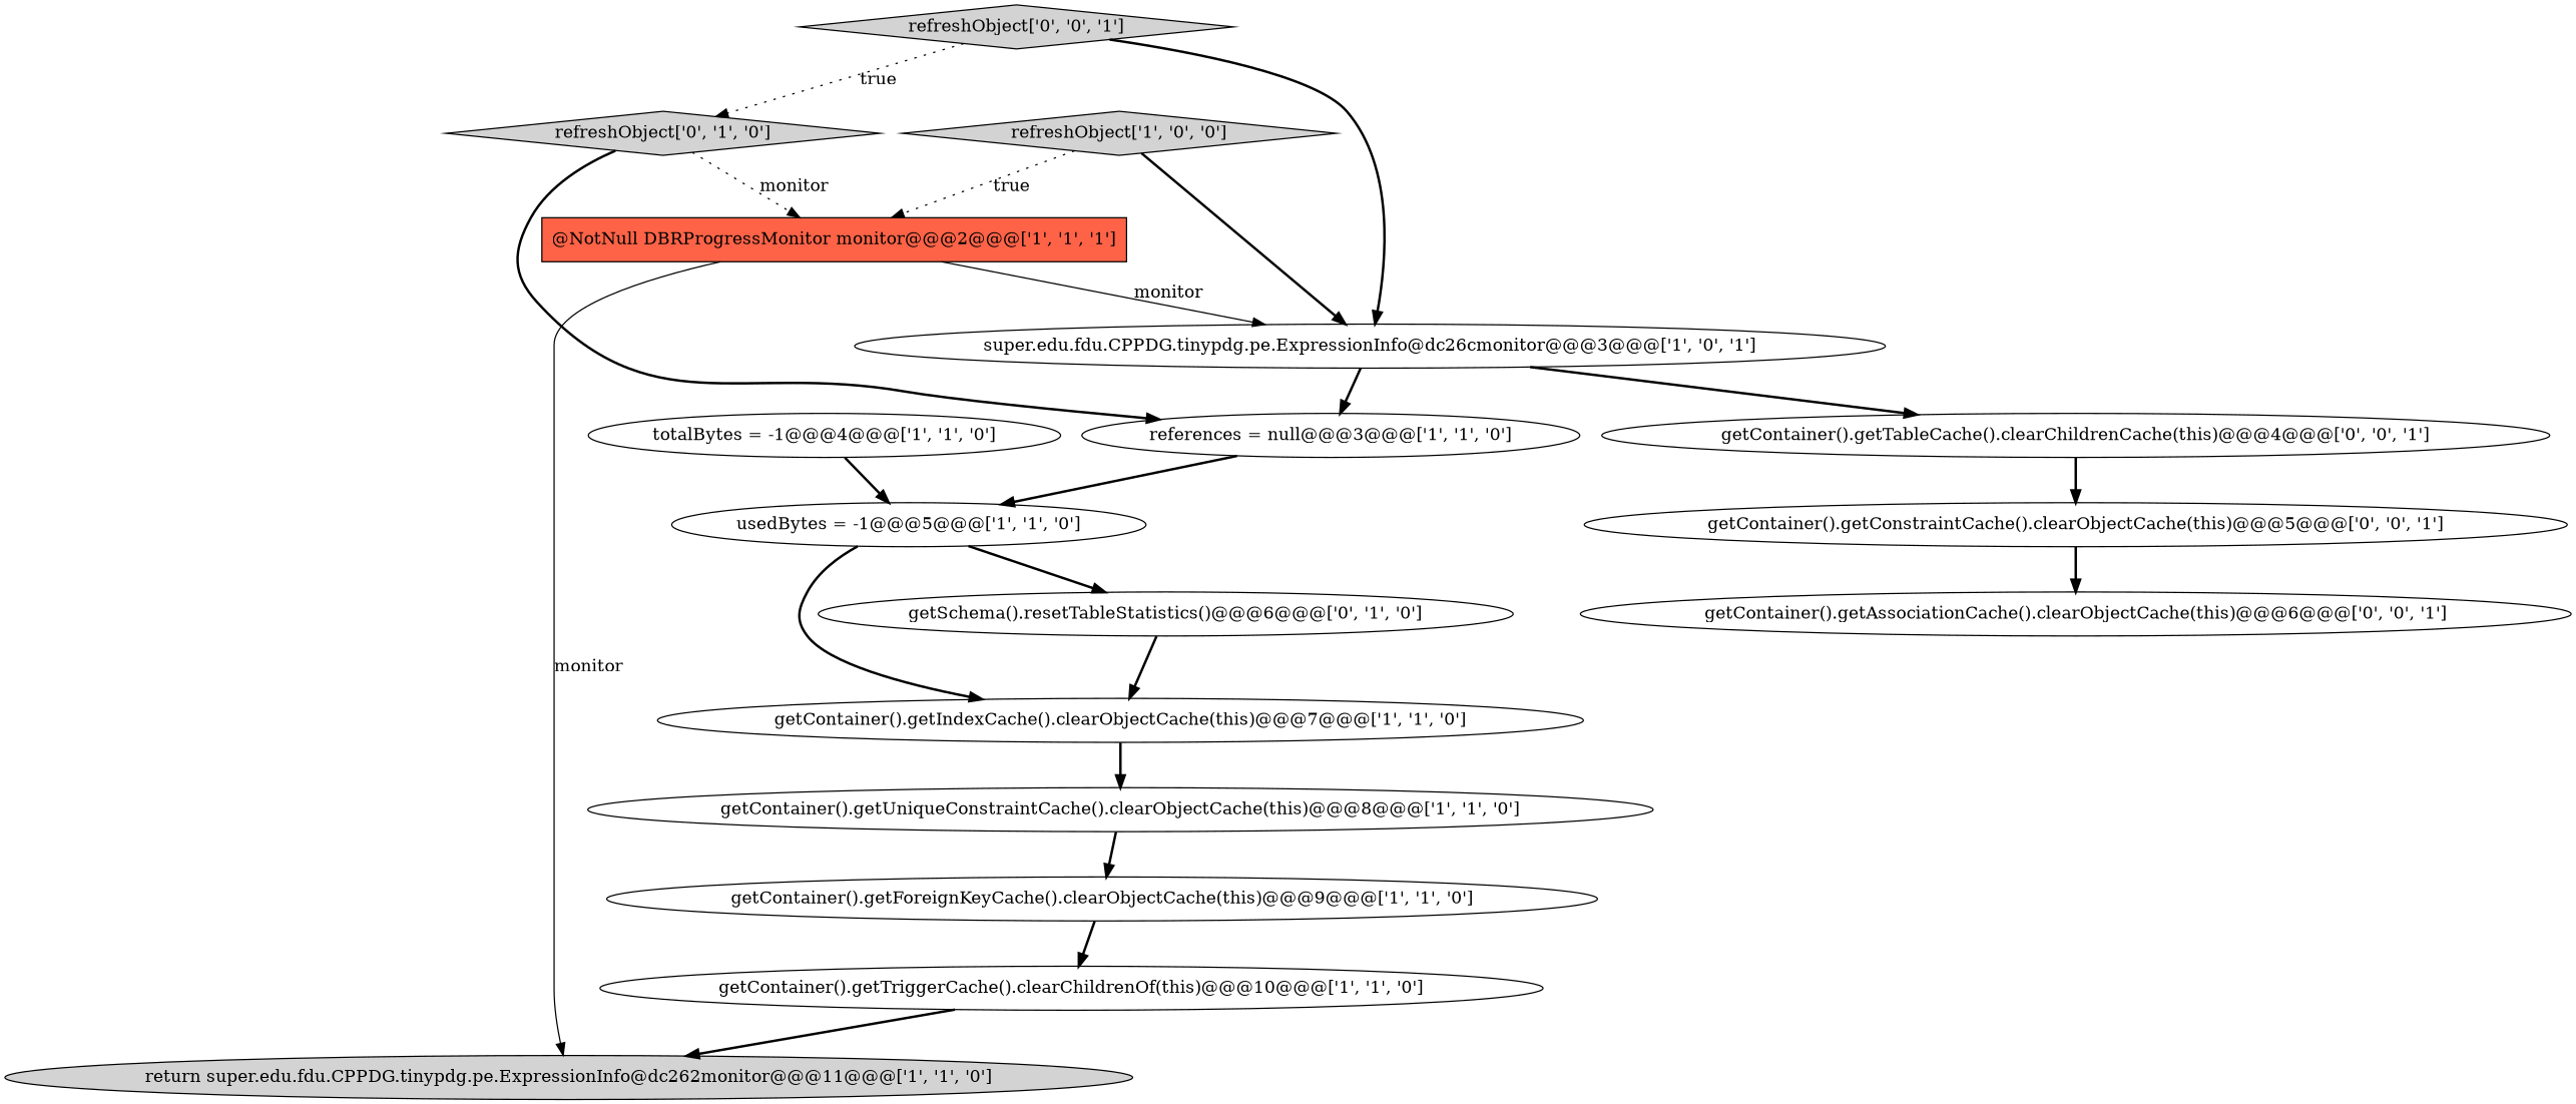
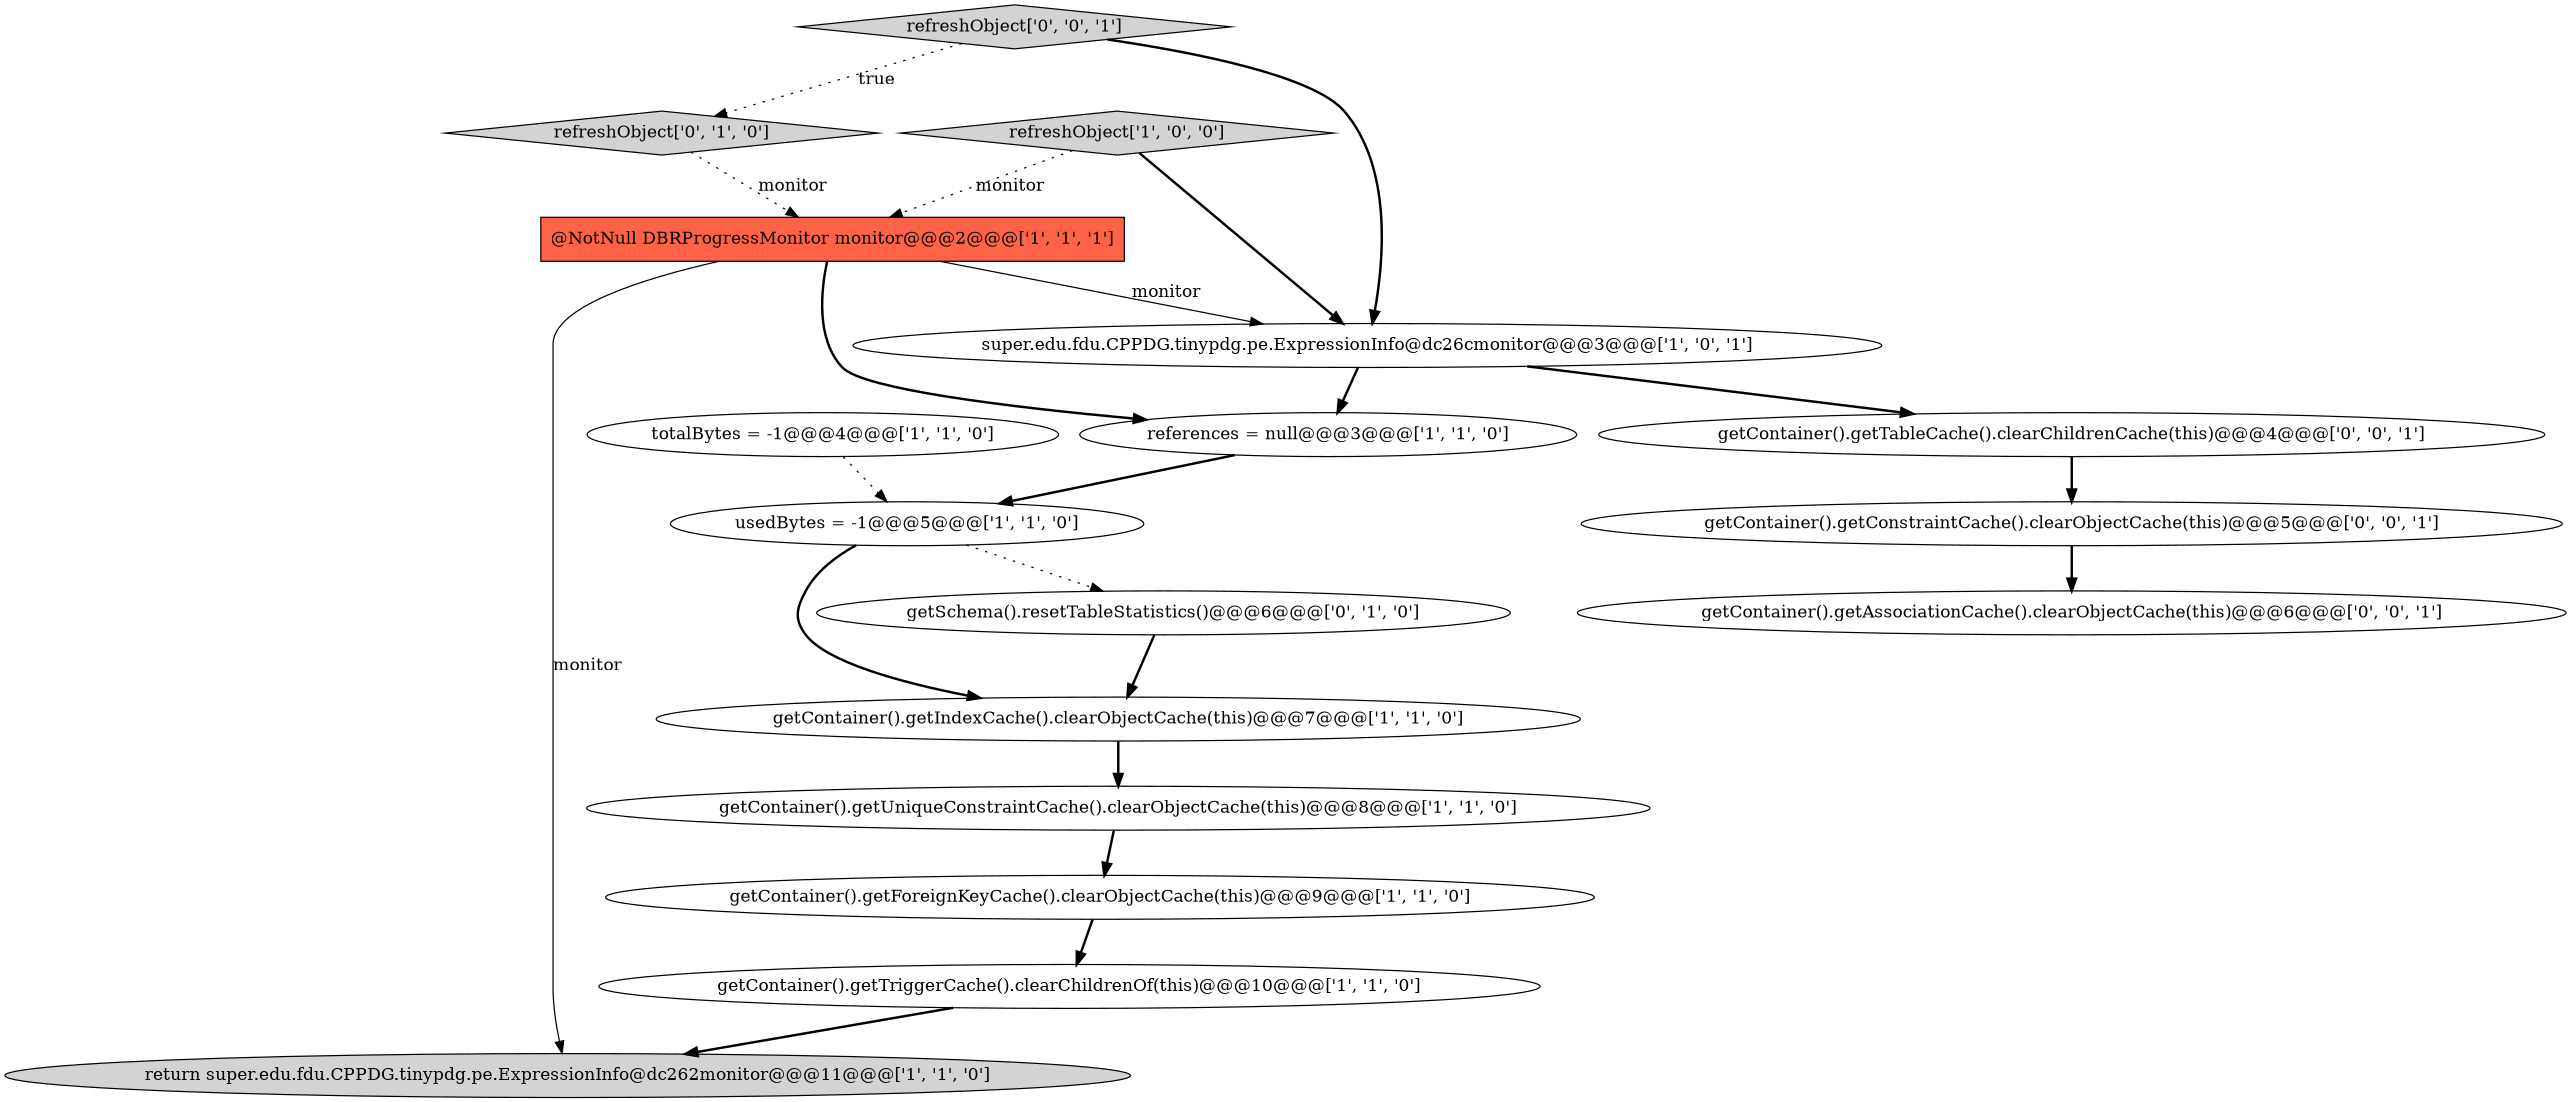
  digraph {
    node [fillcolor=white shape=ellipse style=filled]
    edge [style=bold]
    n1 [label="references = null@@@3@@@['1', '1', '0']"]
    n2 [label="usedBytes = -1@@@5@@@['1', '1', '0']"]
    n3 [label="totalBytes = -1@@@4@@@['1', '1', '0']"]
    n4 [label="getContainer().getUniqueConstraintCache().clearObjectCache(this)@@@8@@@['1', '1', '0']"]
    n5 [label="getContainer().getForeignKeyCache().clearObjectCache(this)@@@9@@@['1', '1', '0']"]
    n6 [label="getContainer().getTriggerCache().clearChildrenOf(this)@@@10@@@['1', '1', '0']"]
    n7 [label="getSchema().resetTableStatistics()@@@6@@@['0', '1', '0']"]
    n8 [label="getContainer().getIndexCache().clearObjectCache(this)@@@7@@@['1', '1', '0']"]
    n9 [fillcolor=lightgray label="refreshObject['0', '1', '0']" shape=diamond]
    n10 [fillcolor=tomato label="@NotNull DBRProgressMonitor monitor@@@2@@@['1', '1', '1']" shape=box]
    n11 [label="super.edu.fdu.CPPDG.tinypdg.pe.ExpressionInfo@dc26cmonitor@@@3@@@['1', '0', '1']"]
    n12 [fillcolor=lightgray label="return super.edu.fdu.CPPDG.tinypdg.pe.ExpressionInfo@dc262monitor@@@11@@@['1', '1', '0']"]
    n13 [label="getContainer().getTableCache().clearChildrenCache(this)@@@4@@@['0', '0', '1']"]
    n14 [label="getContainer().getConstraintCache().clearObjectCache(this)@@@5@@@['0', '0', '1']"]
    n15 [fillcolor=lightgray label="refreshObject['1', '0', '0']" shape=diamond]
    n16 [label="getContainer().getAssociationCache().clearObjectCache(this)@@@6@@@['0', '0', '1']"]
    n17 [fillcolor=lightgray label="refreshObject['0', '0', '1']" shape=diamond]
    n1 -> n2
-   n2 -> n7
+   n2 -> n7 [style=dotted]
    n2 -> n8
-   n3 -> n2
+   n3 -> n2 [style=dotted]
    n4 -> n5
    n5 -> n6
    n6 -> n12
    n7 -> n8
    n8 -> n4
-   n9 -> n1
+   n10 -> n1
    n9 -> n10 [label=monitor style=dotted]
    n10 -> n11 [label=monitor style=solid]
    n10 -> n12 [label=monitor style=solid]
    n11 -> n1
    n11 -> n13
    n13 -> n14
    n14 -> n16
-   n15 -> n10 [label=true style=dotted]
+   n15 -> n10 [label=monitor style=dotted]
    n15 -> n11
    n17 -> n9 [label=true style=dotted]
    n17 -> n11
  }
